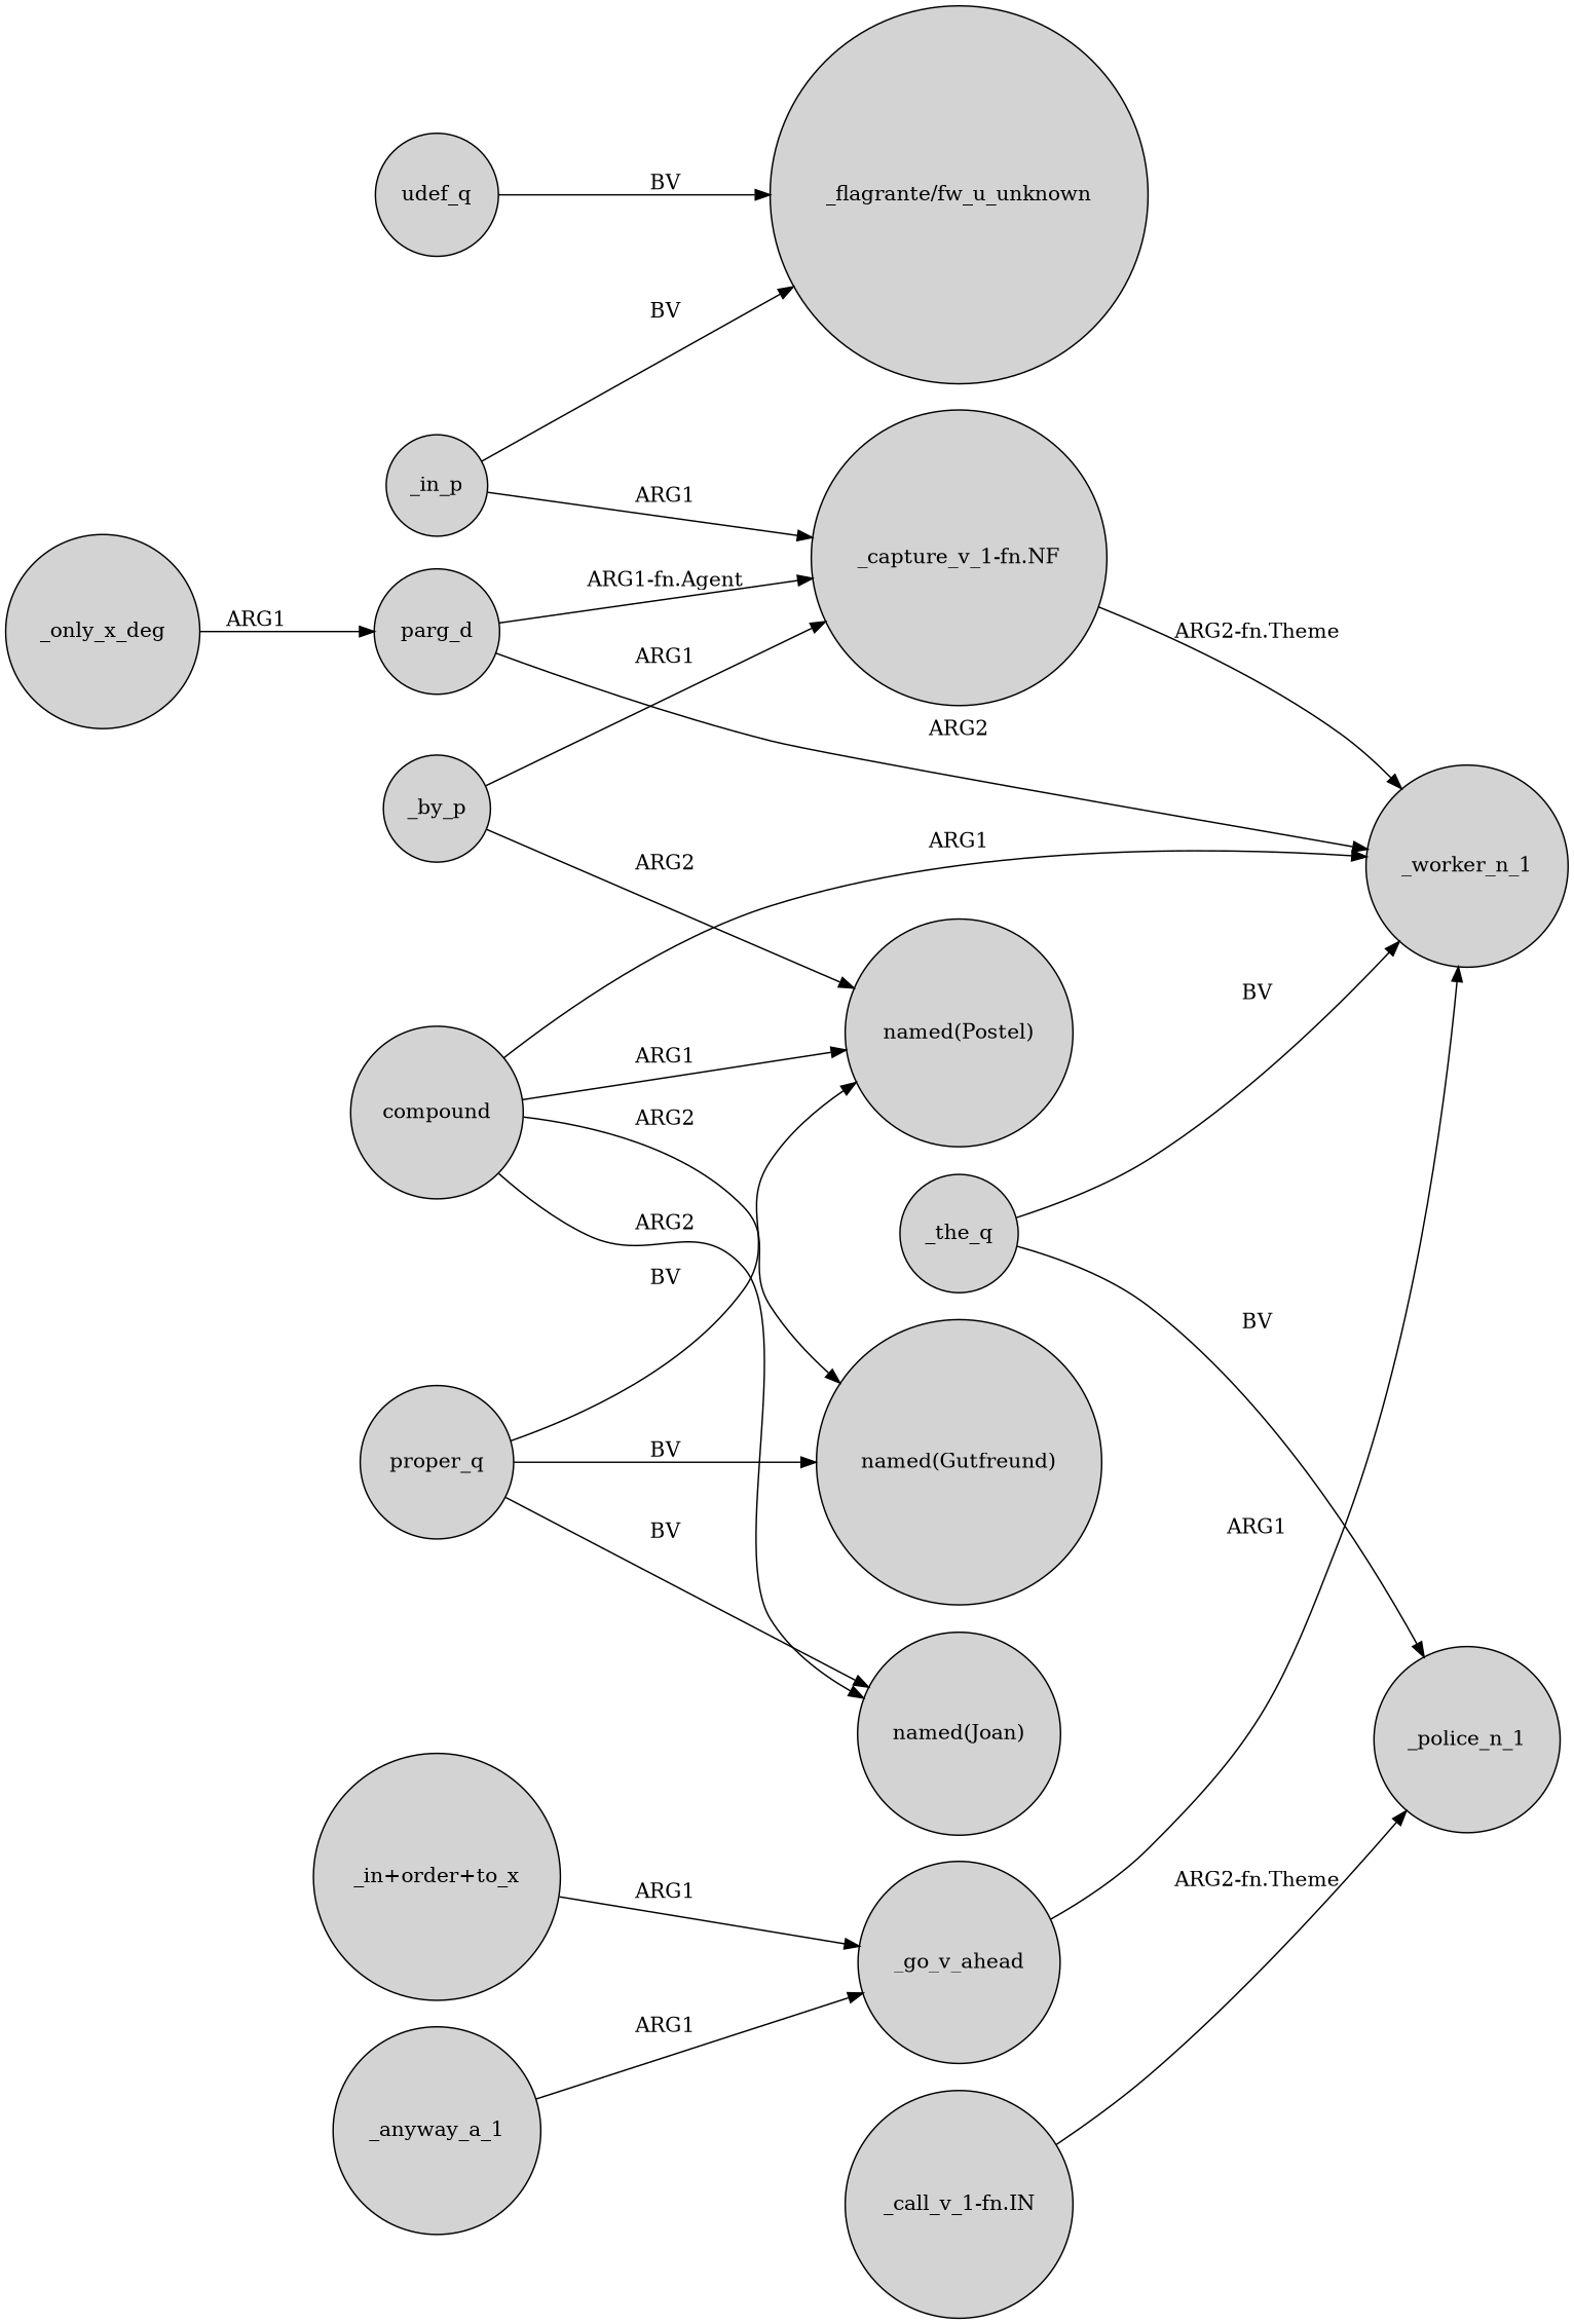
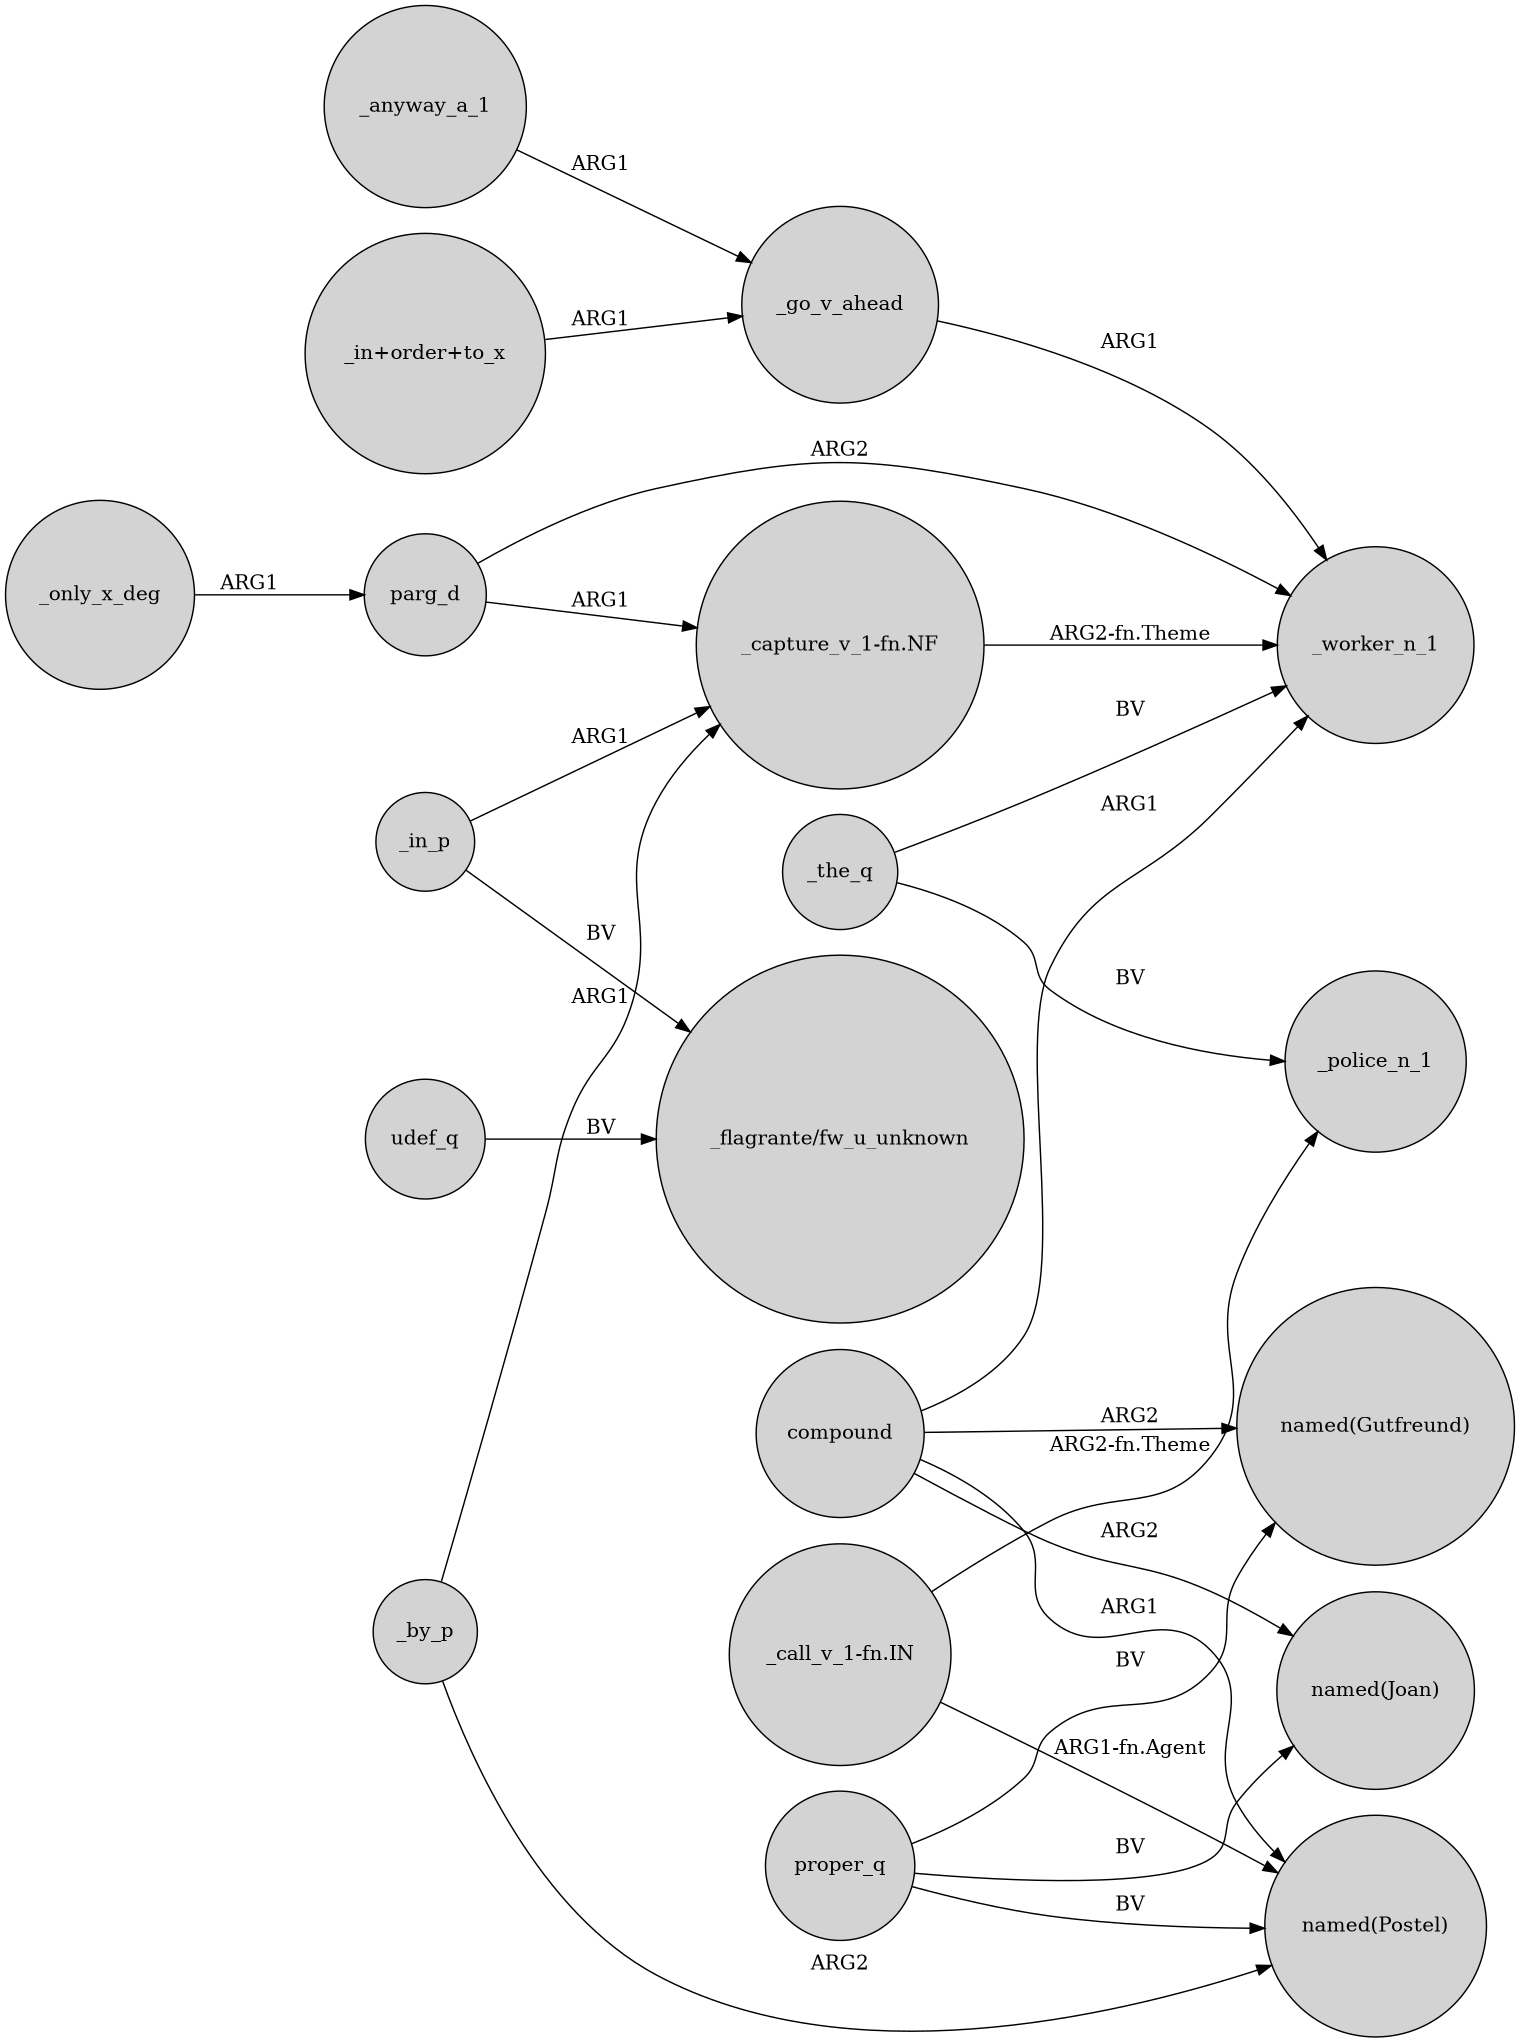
  digraph {
    rankdir=LR
    node [shape=circle style=filled]
    "_in+order+to_x"
    _go_v_ahead
    _worker_n_1
    "_capture_v_1-fn.NF"
    compound
    "named(Postel)"
    "named(Joan)"
    "named(Gutfreund)"
    _anyway_a_1
    _the_q
    _police_n_1
    proper_q
    _in_p
    "_flagrante/fw_u_unknown"
    _only_x_deg
    parg_d
    "_call_v_1-fn.IN"
    _by_p
    udef_q
    "_in+order+to_x" -> _go_v_ahead [label=ARG1]
    _go_v_ahead -> _worker_n_1 [label=ARG1]
    "_capture_v_1-fn.NF" -> _worker_n_1 [label="ARG2-fn.Theme"]
    compound -> _worker_n_1 [label=ARG1]
    compound -> "named(Postel)" [label=ARG1]
    compound -> "named(Joan)" [label=ARG2]
    compound -> "named(Gutfreund)" [label=ARG2]
    _anyway_a_1 -> _go_v_ahead [label=ARG1]
    _the_q -> _worker_n_1 [label=BV]
    _the_q -> _police_n_1 [label=BV]
    proper_q -> "named(Postel)" [label=BV]
    proper_q -> "named(Joan)" [label=BV]
    proper_q -> "named(Gutfreund)" [label=BV]
    _in_p -> "_capture_v_1-fn.NF" [label=ARG1]
    _in_p -> "_flagrante/fw_u_unknown" [label=BV]
    _only_x_deg -> parg_d [label=ARG1]
    parg_d -> _worker_n_1 [label=ARG2]
-   parg_d -> "_capture_v_1-fn.NF" [label="ARG1-fn.Agent"]
+   parg_d -> "_capture_v_1-fn.NF" [label=ARG1]
+   "_call_v_1-fn.IN" -> "named(Postel)" [label="ARG1-fn.Agent"]
    "_call_v_1-fn.IN" -> _police_n_1 [label="ARG2-fn.Theme"]
    _by_p -> "_capture_v_1-fn.NF" [label=ARG1]
    _by_p -> "named(Postel)" [label=ARG2]
    udef_q -> "_flagrante/fw_u_unknown" [label=BV]
  }
